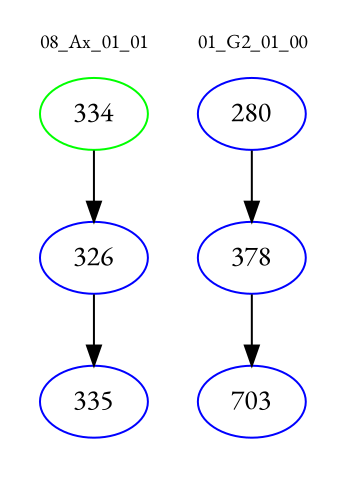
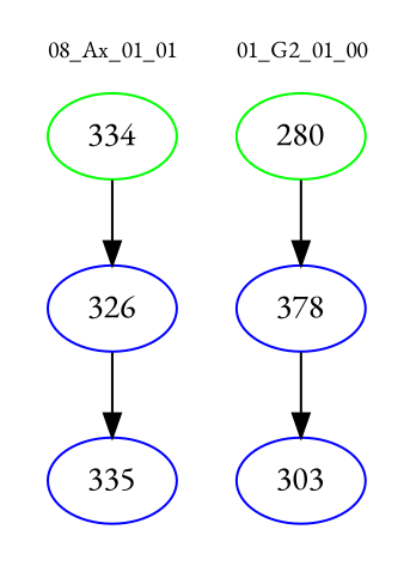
  digraph {
    fontname="EB Garamond"
    node [color=blue fontname="EB Garamond"]
    edge [color=black fontname="EB Garamond"]
    n1 [color=green label=334]
    n2 [label=326]
    n3 [label=335]
-   n4 [label=280]
+   n4 [color=green label=280]
    n5 [label=378]
-   n6 [label=703]
+   n6 [label=303]
    subgraph cluster_1 {
      color=white
      fontsize=10
      label="08_Ax_01_01"
      n1
      n2
      n3
    }
    subgraph cluster_2 {
      color=white
      fontsize=10
      label="01_G2_01_00"
      n4
      n5
      n6
    }
    n1 -> n2
    n2 -> n3
    n4 -> n5
    n5 -> n6
  }
